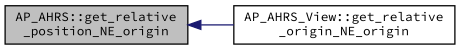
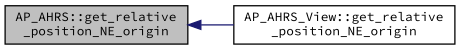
  digraph {
    rankdir=LR
    fontname="Source Code Pro"
    node [color=black fontname="Source Code Pro" fontsize=10 shape=record style=filled]
    n1 [fillcolor=grey75 fontcolor=black height=0.2 label="AP_AHRS::get_relative\l_position_NE_origin" width=0.4]
-   n2 [fillcolor=white height=0.2 label="AP_AHRS_View::get_relative\l_origin_NE_origin" width=0.4]
+   n2 [fillcolor=white height=0.2 label="AP_AHRS_View::get_relative\l_position_NE_origin" width=0.4]
    n1 -> n2 [color=midnightblue dir=back fontname="Source Code Pro" fontsize=10 labelfontname=Helvetica labelfontsize=10 style=solid]
  }
